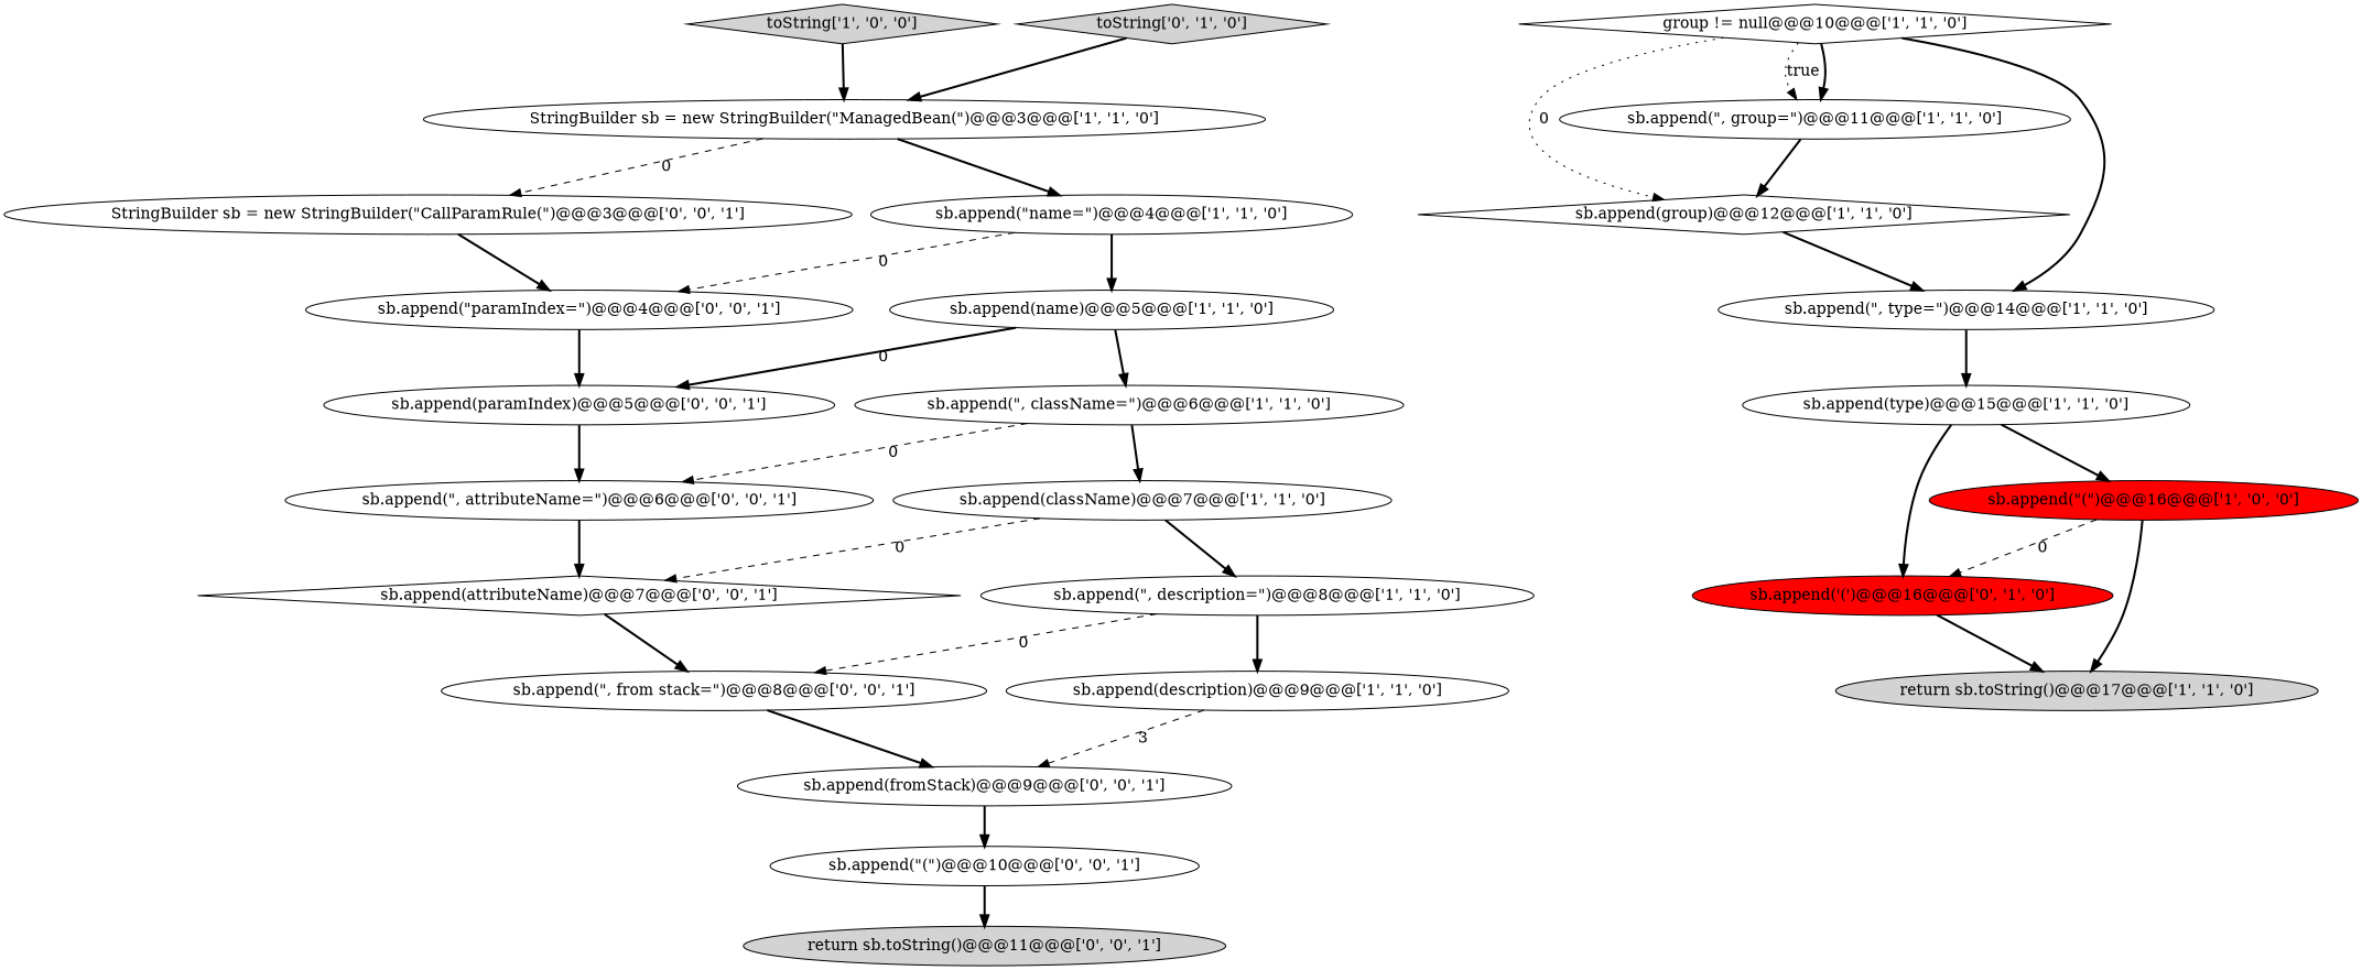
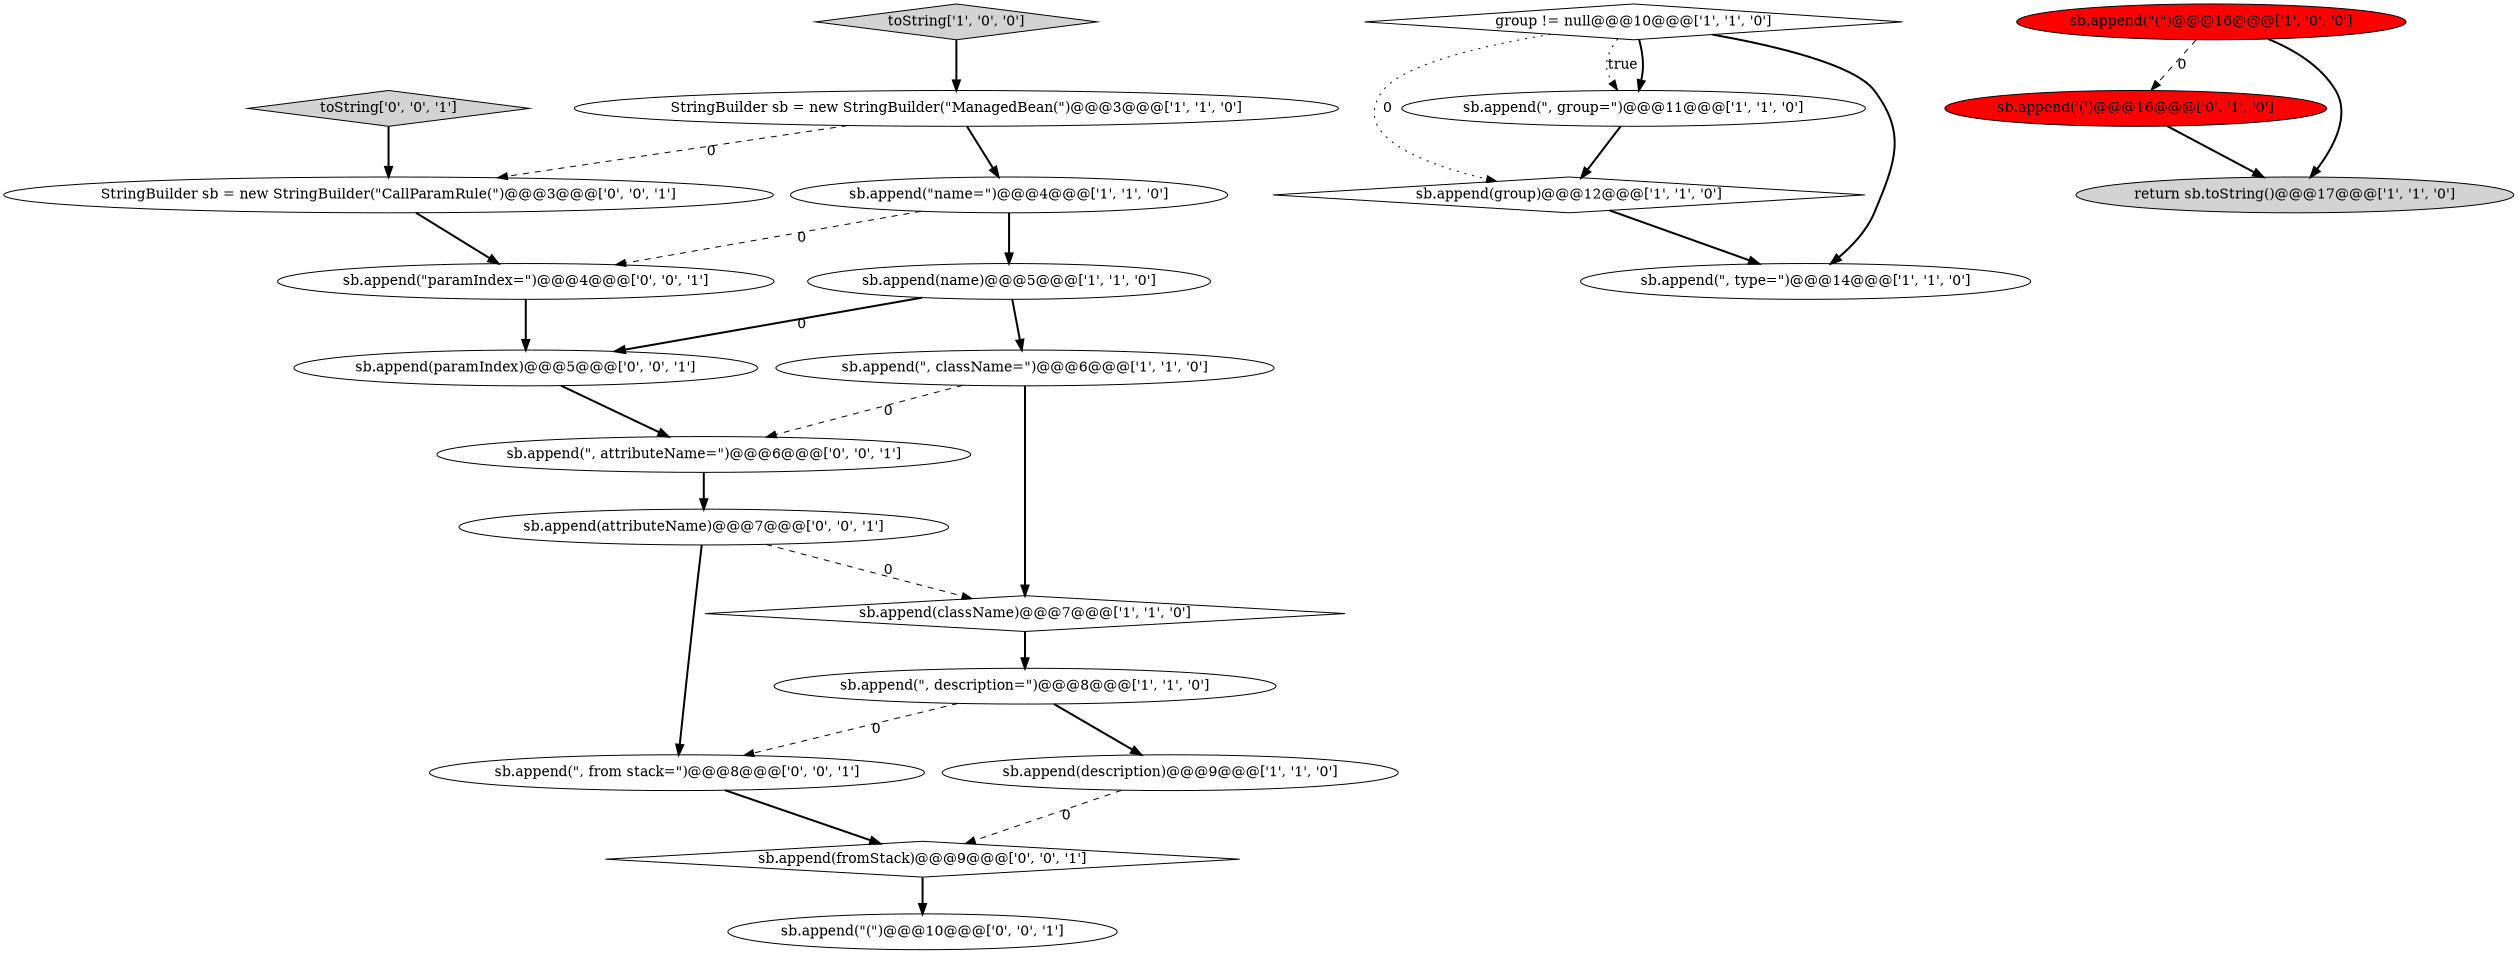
  digraph {
    node [fillcolor=white shape=ellipse style=filled]
    edge [style=bold]
    n1 [label="sb.append(\", attributeName=\")@@@6@@@['0', '0', '1']"]
-   n2 [label="sb.append(attributeName)@@@7@@@['0', '0', '1']" shape=diamond]
+   n2 [label="sb.append(attributeName)@@@7@@@['0', '0', '1']"]
    n3 [label="sb.append(\", from stack=\")@@@8@@@['0', '0', '1']"]
    n4 [label="group != null@@@10@@@['1', '1', '0']" shape=diamond]
    n5 [label="sb.append(group)@@@12@@@['1', '1', '0']" shape=diamond]
    n6 [label="sb.append(\", type=\")@@@14@@@['1', '1', '0']"]
    n7 [label="sb.append(\", group=\")@@@11@@@['1', '1', '0']"]
-   n8 [label="sb.append(type)@@@15@@@['1', '1', '0']"]
    n9 [label="sb.append(\"(\")@@@10@@@['0', '0', '1']"]
-   n10 [fillcolor=lightgray label="return sb.toString()@@@11@@@['0', '0', '1']"]
    n11 [label="sb.append(description)@@@9@@@['1', '1', '0']"]
-   n12 [label="sb.append(fromStack)@@@9@@@['0', '0', '1']"]
+   n12 [label="sb.append(fromStack)@@@9@@@['0', '0', '1']" shape=diamond]
    n13 [label="StringBuilder sb = new StringBuilder(\"CallParamRule(\")@@@3@@@['0', '0', '1']"]
    n14 [label="sb.append(\"paramIndex=\")@@@4@@@['0', '0', '1']"]
    n15 [label="sb.append(paramIndex)@@@5@@@['0', '0', '1']"]
    n16 [fillcolor=lightgray label="toString['1', '0', '0']" shape=diamond]
    n17 [label="StringBuilder sb = new StringBuilder(\"ManagedBean(\")@@@3@@@['1', '1', '0']"]
    n18 [label="sb.append(\"name=\")@@@4@@@['1', '1', '0']"]
    n19 [fillcolor=red label="sb.append('(')@@@16@@@['0', '1', '0']"]
    n20 [fillcolor=red label="sb.append(\"(\")@@@16@@@['1', '0', '0']"]
    n21 [fillcolor=lightgray label="return sb.toString()@@@17@@@['1', '1', '0']"]
    n22 [label="sb.append(\", className=\")@@@6@@@['1', '1', '0']"]
-   n23 [label="sb.append(className)@@@7@@@['1', '1', '0']"]
+   n23 [label="sb.append(className)@@@7@@@['1', '1', '0']" shape=diamond]
    n24 [label="sb.append(\", description=\")@@@8@@@['1', '1', '0']"]
    n25 [label="sb.append(name)@@@5@@@['1', '1', '0']"]
-   n26 [fillcolor=lightgray label="toString['0', '1', '0']" shape=diamond]
+   n27 [fillcolor=lightgray label="toString['0', '0', '1']" shape=diamond]
    n1 -> n2
    n2 -> n3
    n3 -> n12
    n4 -> n5 [label=0 style=dotted]
    n4 -> n6
    n4 -> n7
    n4 -> n7 [label=true style=dotted]
    n5 -> n6
-   n6 -> n8
    n7 -> n5
-   n8 -> n19
-   n8 -> n20
-   n9 -> n10
-   n11 -> n12 [label=3 style=dashed]
+   n11 -> n12 [label=0 style=dashed]
    n12 -> n9
    n13 -> n14
    n14 -> n15
    n15 -> n1
    n16 -> n17
    n17 -> n13 [label=0 style=dashed]
    n17 -> n18
    n18 -> n14 [label=0 style=dashed]
    n18 -> n25
    n19 -> n21
    n20 -> n19 [label=0 style=dashed]
    n20 -> n21
    n22 -> n1 [label=0 style=dashed]
    n22 -> n23
-   n23 -> n2 [label=0 style=dashed]
+   n2 -> n23 [label=0 style=dashed]
    n23 -> n24
    n24 -> n3 [label=0 style=dashed]
    n24 -> n11
    n25 -> n15 [label=0]
    n25 -> n22
-   n26 -> n17
+   n27 -> n13
  }
